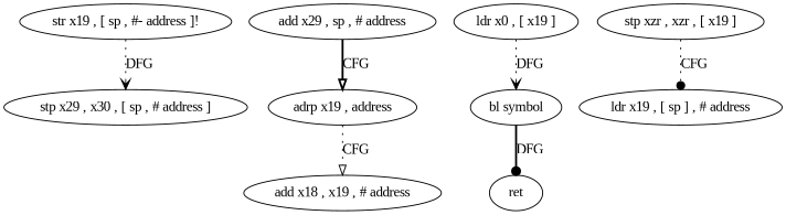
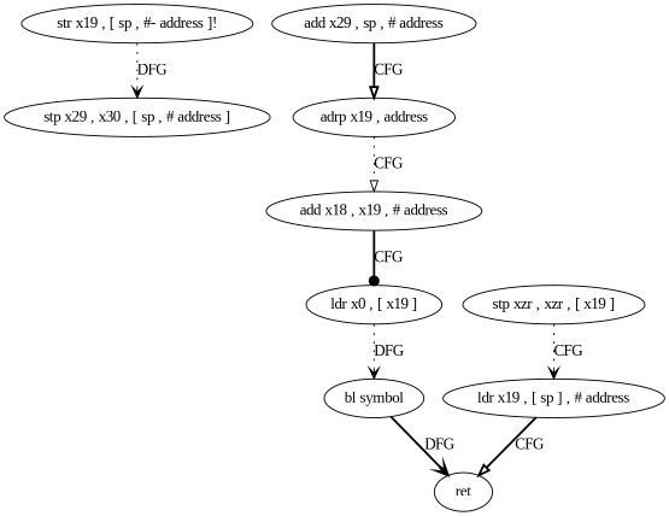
  digraph {
    fontname="Liberation Serif"
    node [fontname="Liberation Serif"]
    edge [arrowhead=vee fontname="Liberation Serif" style=dotted]
    n1 [label="str x19 , [ sp , #- address ]!"]
    n2 [label="stp x29 , x30 , [ sp , # address ]"]
    n3 [label="add x29 , sp , # address"]
    n4 [label="adrp x19 , address"]
    n5 [label="add x18 , x19 , # address"]
    n6 [label="ldr x0 , [ x19 ]"]
    n7 [label="bl symbol"]
    n8 [label=ret]
    n9 [label="stp xzr , xzr , [ x19 ]"]
    n10 [label="ldr x19 , [ sp ] , # address"]
    n1 -> n2 [label=DFG]
    n3 -> n4 [arrowhead=onormal label=CFG style=bold]
    n4 -> n5 [arrowhead=onormal label=CFG]
+   n5 -> n6 [arrowhead=dot label=CFG style=bold]
    n6 -> n7 [label=DFG]
-   n7 -> n8 [arrowhead=dot label=DFG style=bold]
-   n9 -> n10 [arrowhead=dot label=CFG]
+   n7 -> n8 [label=DFG style=bold]
+   n9 -> n10 [label=CFG]
+   n10 -> n8 [arrowhead=onormal label=CFG style=bold]
  }
